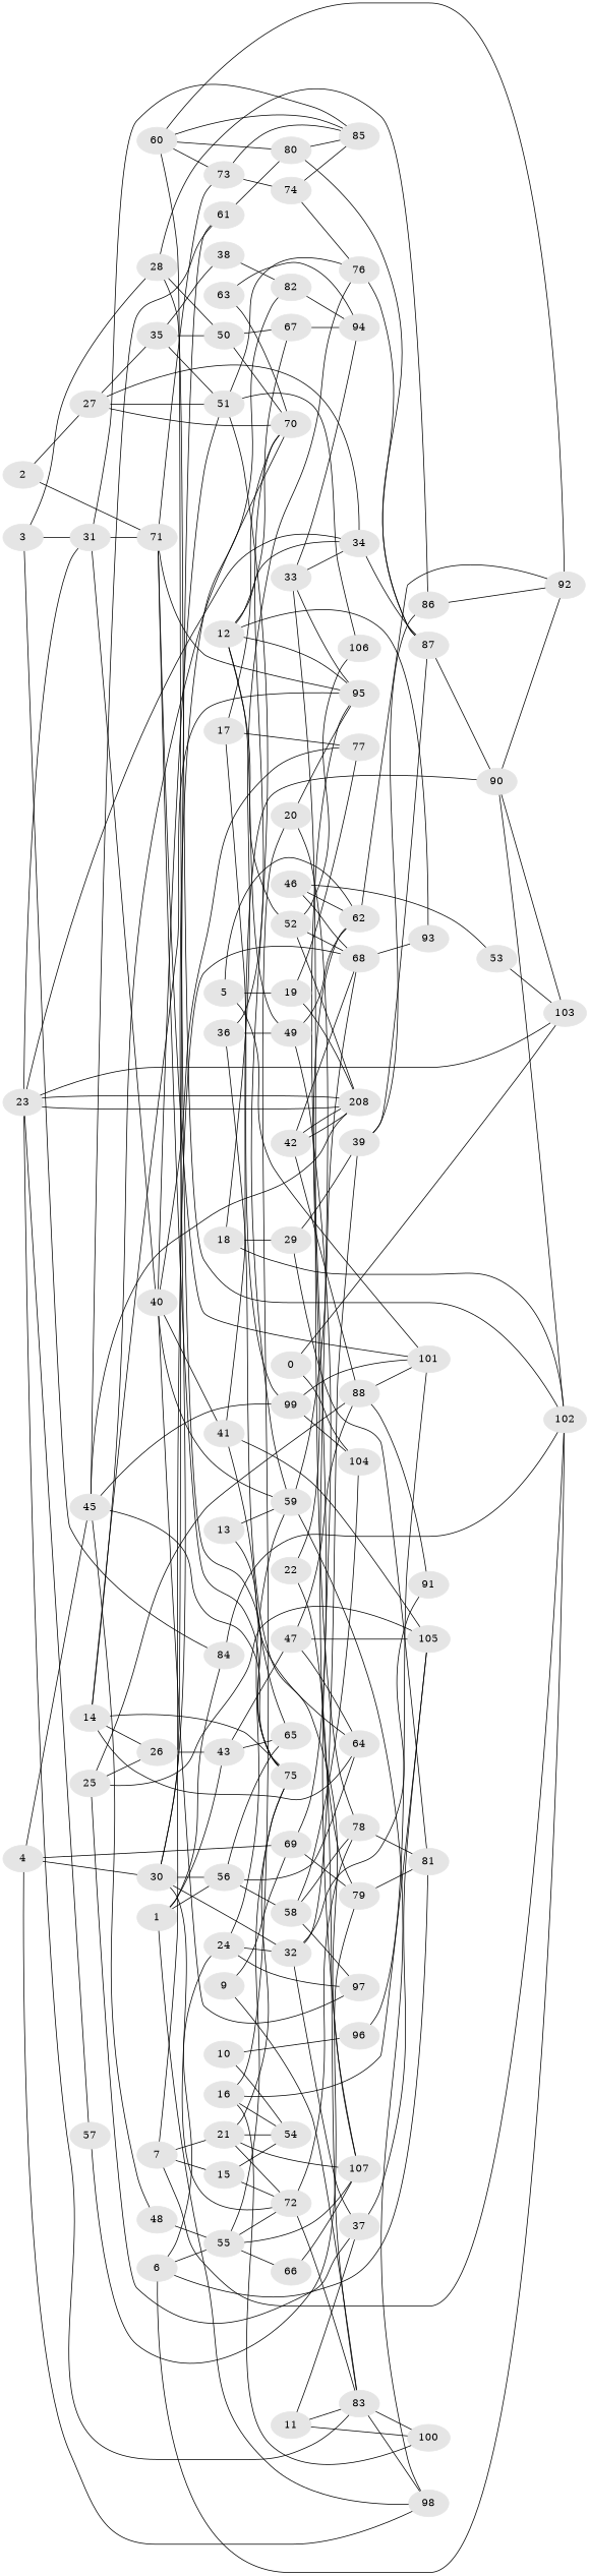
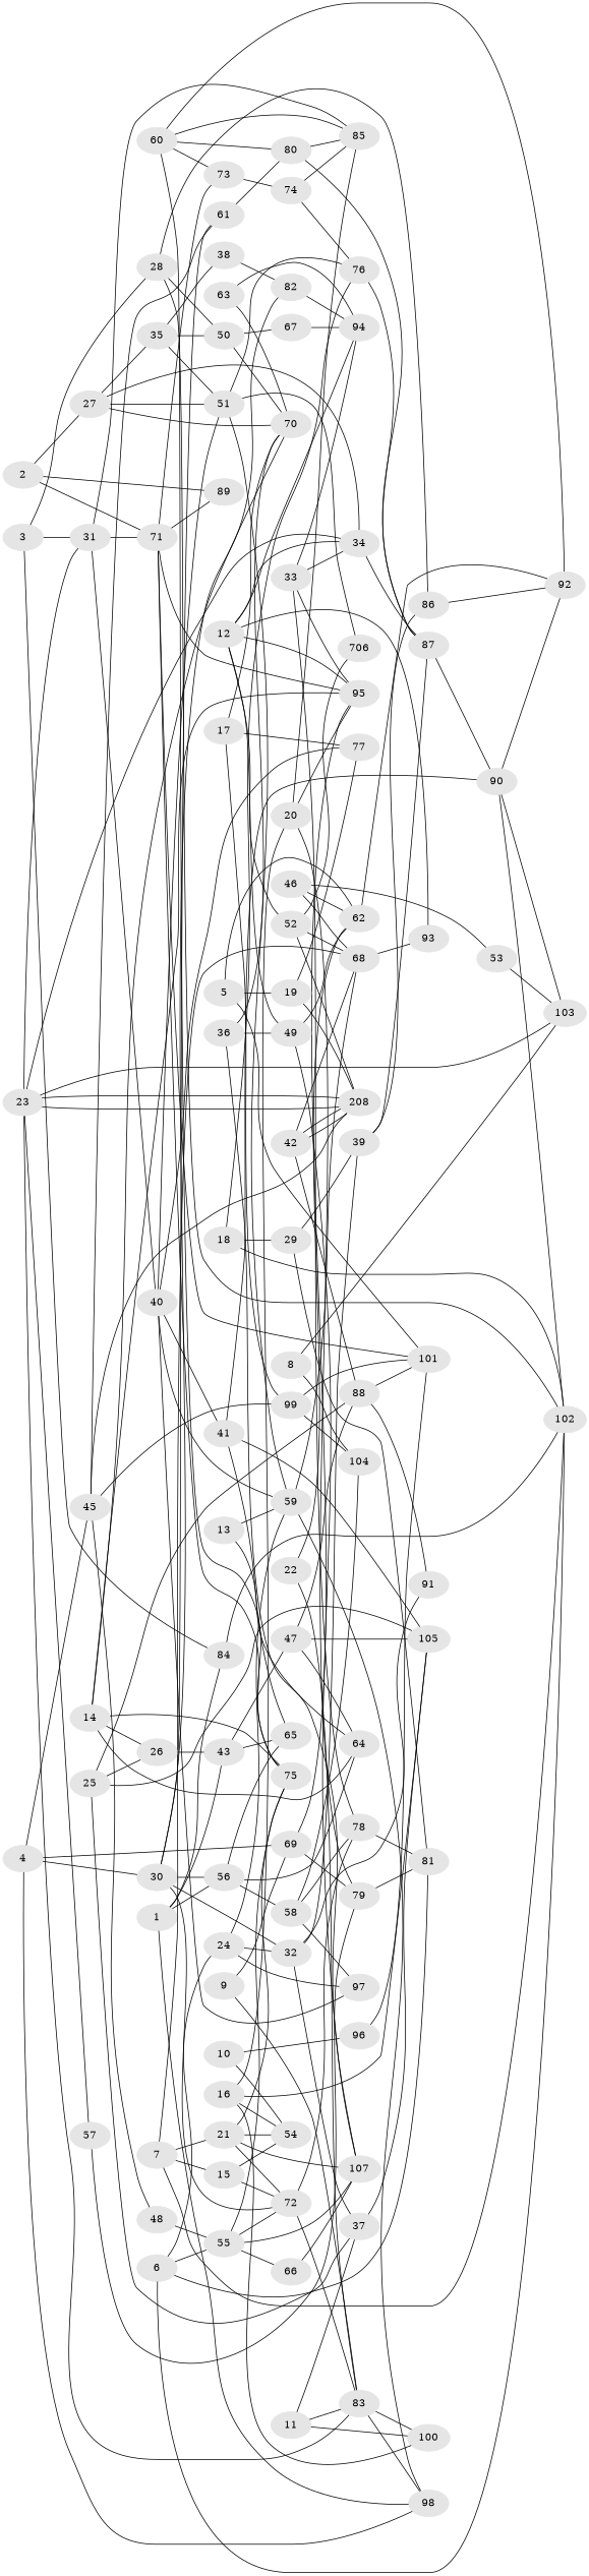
  graph {
    rankdir=LR
    node [color=gray90 style=filled]
    1
    43
    56
    84
    98
    65
    47
    64
    58
    102
    2
    27
    71
+   89
    34
    70
    35
    51
    101
    95
    75
    73
    3
    28
    31
    50
    86
    85
    40
    4
    30
    45
    69
    72
    32
    61
    82
    99
    n39 [label=208]
    48
    79
    5
    19
    62
    77
    92
    6
    24
    55
    81
    59
    97
    107
    66
    7
    15
    21
    68
    54
    93
-   8 [label=0]
+   8
    103
    104
    9
    83
    100
    10
    96
    11
    37
    105
    12
    49
    52
    67
    87
-   106
+   106 [label=706]
    94
    13
    14
    26
    78
    16
    20
    17
    18
    29
    76
    39
    22
    23
    57
    91
    25
    88
    38
    80
    41
    33
    90
    36
    42
    46
    53
    60
    74
    63
    1 -- 43
    1 -- 56
    1 -- 84
    1 -- 98
    43 -- 65
    43 -- 47
    56 -- 65
    56 -- 64
    56 -- 58
    84 -- 102
    47 -- 64
    47 -- 105
    47 -- 88
    58 -- 97
    58 -- 104
    58 -- 78
    2 -- 27
    2 -- 71
+   2 -- 89
    27 -- 34
    27 -- 70
    27 -- 35
    27 -- 51
+   71 -- 89
    71 -- 101
    71 -- 95
    71 -- 75
    71 -- 73
    34 -- 87
    35 -- 51
    35 -- 50
    35 -- 38
    51 -- 59
    51 -- 106
    51 -- 76
    73 -- 74
    3 -- 84
    3 -- 28
    3 -- 31
    28 -- 102
    28 -- 50
    28 -- 86
    31 -- 71
    31 -- 85
    31 -- 40
    50 -- 70
    50 -- 67
    86 -- 92
    40 -- 51
    40 -- 77
    40 -- 59
    40 -- 97
    40 -- 41
    4 -- 98
    4 -- 30
    4 -- 45
    4 -- 69
    30 -- 56
    30 -- 72
    30 -- 32
    30 -- 61
    30 -- 82
-   45 -- 75
    45 -- 61
    45 -- 99
    45 -- n39
    45 -- 48
    69 -- 95
    69 -- 79
    72 -- 83
    72 -- 78
    32 -- 37
    32 -- 39
    32 -- 91
    61 -- 80
    82 -- 94
    99 -- 101
    99 -- 104
    48 -- 55
    79 -- 81
    5 -- 101
    5 -- 19
    5 -- 62
    19 -- n39
    19 -- 77
    62 -- 92
    6 -- 102
    6 -- 24
    6 -- 55
    6 -- 81
    24 -- 32
    24 -- 59
    24 -- 97
    55 -- 75
    55 -- 72
    55 -- 107
    55 -- 66
    59 -- 98
    59 -- 68
    66 -- 107
    7 -- 102
    7 -- 15
    7 -- 21
    7 -- 68
    15 -- 72
    15 -- 54
    21 -- 75
    21 -- 72
    21 -- 107
    21 -- 54
    68 -- 93
    8 -- 103
    8 -- 104
    9 -- 69
    9 -- 83
    83 -- 98
    83 -- 100
    10 -- 54
    10 -- 96
    96 -- 101
    11 -- 83
    11 -- 100
    11 -- 37
    37 -- 105
    12 -- 34
    12 -- 95
    12 -- 93
    12 -- 49
    12 -- 52
-   12 -- 67
+   12 -- 94
    49 -- 62
    49 -- 107
    52 -- n39
    52 -- 68
    52 -- 106
    67 -- 94
    87 -- 90
    13 -- 64
    13 -- 59
    14 -- 64
    14 -- 70
    14 -- 95
    14 -- 75
    14 -- 26
    26 -- 43
    78 -- 81
    16 -- 54
    16 -- 100
    16 -- 105
    16 -- 20
    20 -- 95
-   73 -- 85
+   20 -- 85
    20 -- 79
    17 -- 70
    17 -- 99
    17 -- 77
    18 -- 102
    18 -- 29
    18 -- 76
    29 -- 81
    29 -- 39
    76 -- 87
    39 -- 86
    39 -- 87
    22 -- 62
    22 -- 83
    23 -- 34
    23 -- 31
    23 -- n39
    23 -- n39
    23 -- 103
    23 -- 83
    23 -- 57
    57 -- 79
    25 -- 37
    25 -- 105
    25 -- 26
    25 -- 88
    88 -- 101
    88 -- 91
    38 -- 82
    80 -- 85
    80 -- 87
    41 -- 65
    41 -- 105
    41 -- 90
    33 -- 34
    33 -- 95
    33 -- 94
    33 -- 78
    90 -- 102
    90 -- 92
    90 -- 103
    36 -- 70
    36 -- 107
    36 -- 49
    42 -- n39
    42 -- n39
    42 -- 68
    42 -- 88
    46 -- 62
    46 -- 68
    46 -- 53
    53 -- 103
    60 -- 75
    60 -- 73
    60 -- 85
    60 -- 92
    60 -- 80
    74 -- 85
    74 -- 76
    63 -- 70
    63 -- 94
  }
